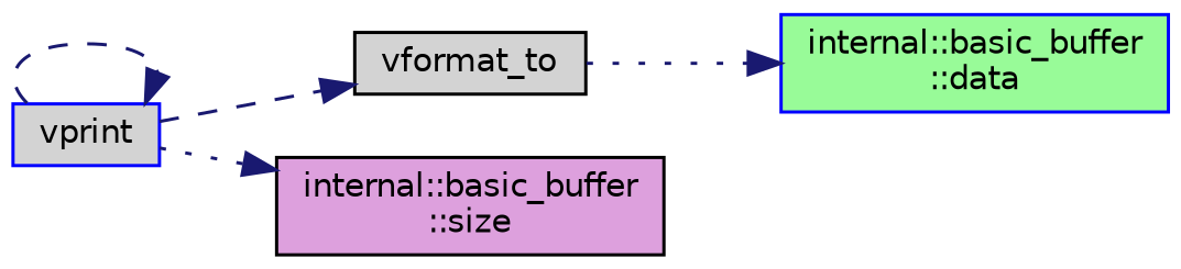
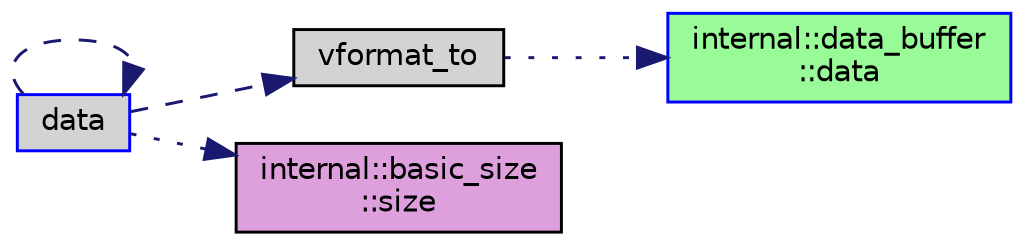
  digraph {
    rankdir=LR
    node [color=blue fillcolor=lightgrey fontname=Helvetica fontsize=10 shape=record style=filled]
    edge [color=midnightblue fontname=Helvetica fontsize=10 labelfontname=Helvetica labelfontsize=10 style=dashed]
-   n1 [fontcolor=black height=0.2 label=vprint width=0.4]
+   n1 [fontcolor=black height=0.2 label=data width=0.4]
    n2 [color=black height=0.2 label=vformat_to width=0.4]
-   n3 [color=black fillcolor=plum height=0.2 label="internal::basic_buffer\l::size" width=0.4]
-   n4 [fillcolor=palegreen height=0.2 label="internal::basic_buffer\l::data" width=0.4]
+   n3 [color=black fillcolor=plum height=0.2 label="internal::basic_size\l::size" width=0.4]
+   n4 [fillcolor=palegreen height=0.2 label="internal::data_buffer\l::data" width=0.4]
    n1 -> n1
    n1 -> n2
    n1 -> n3 [style=dotted]
    n2 -> n4 [style=dotted]
  }
